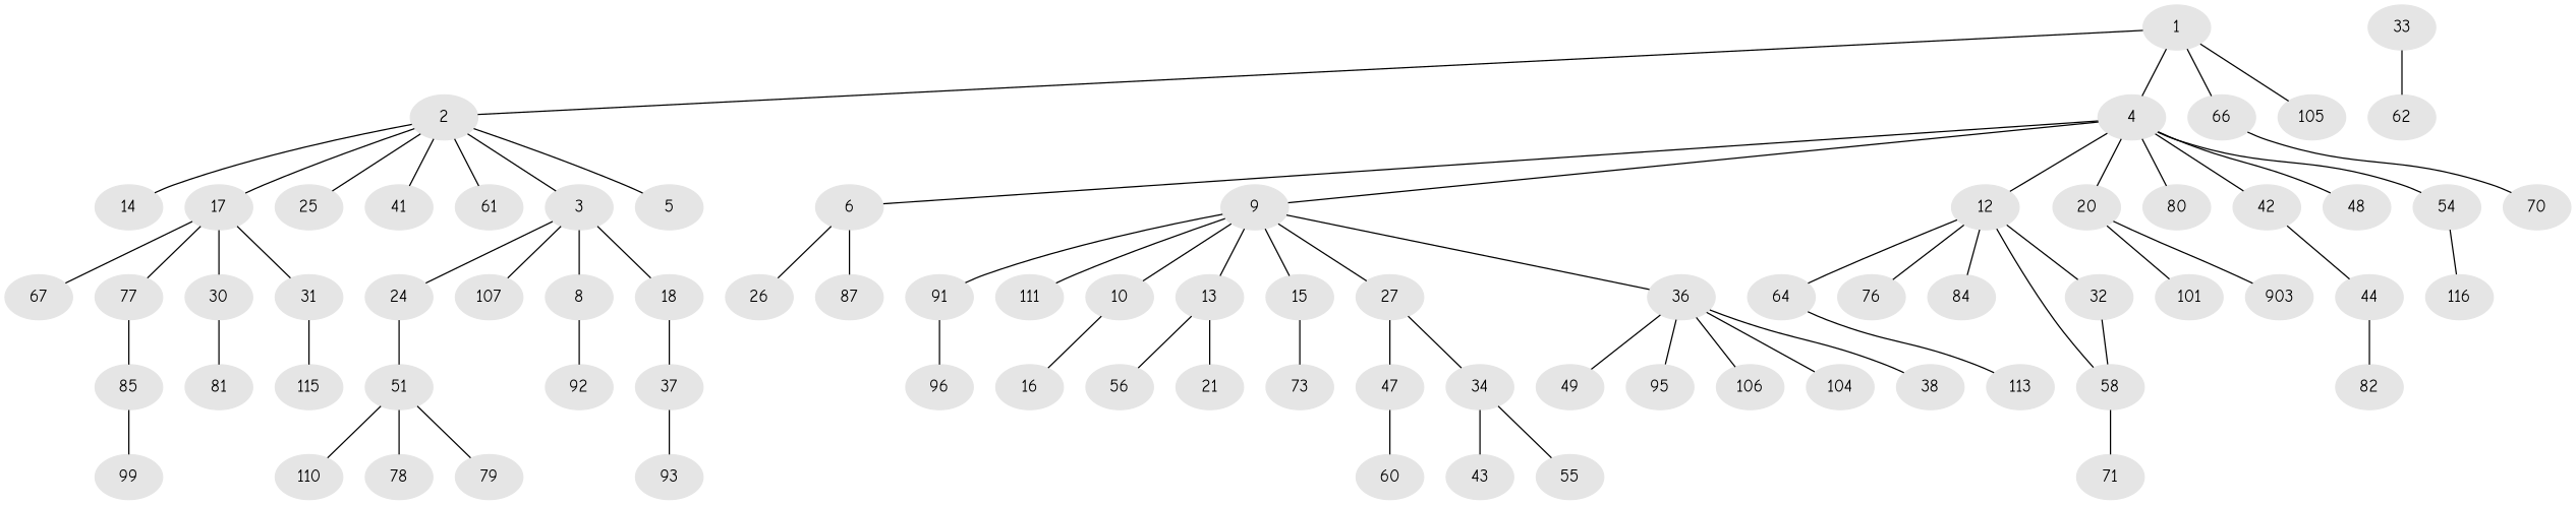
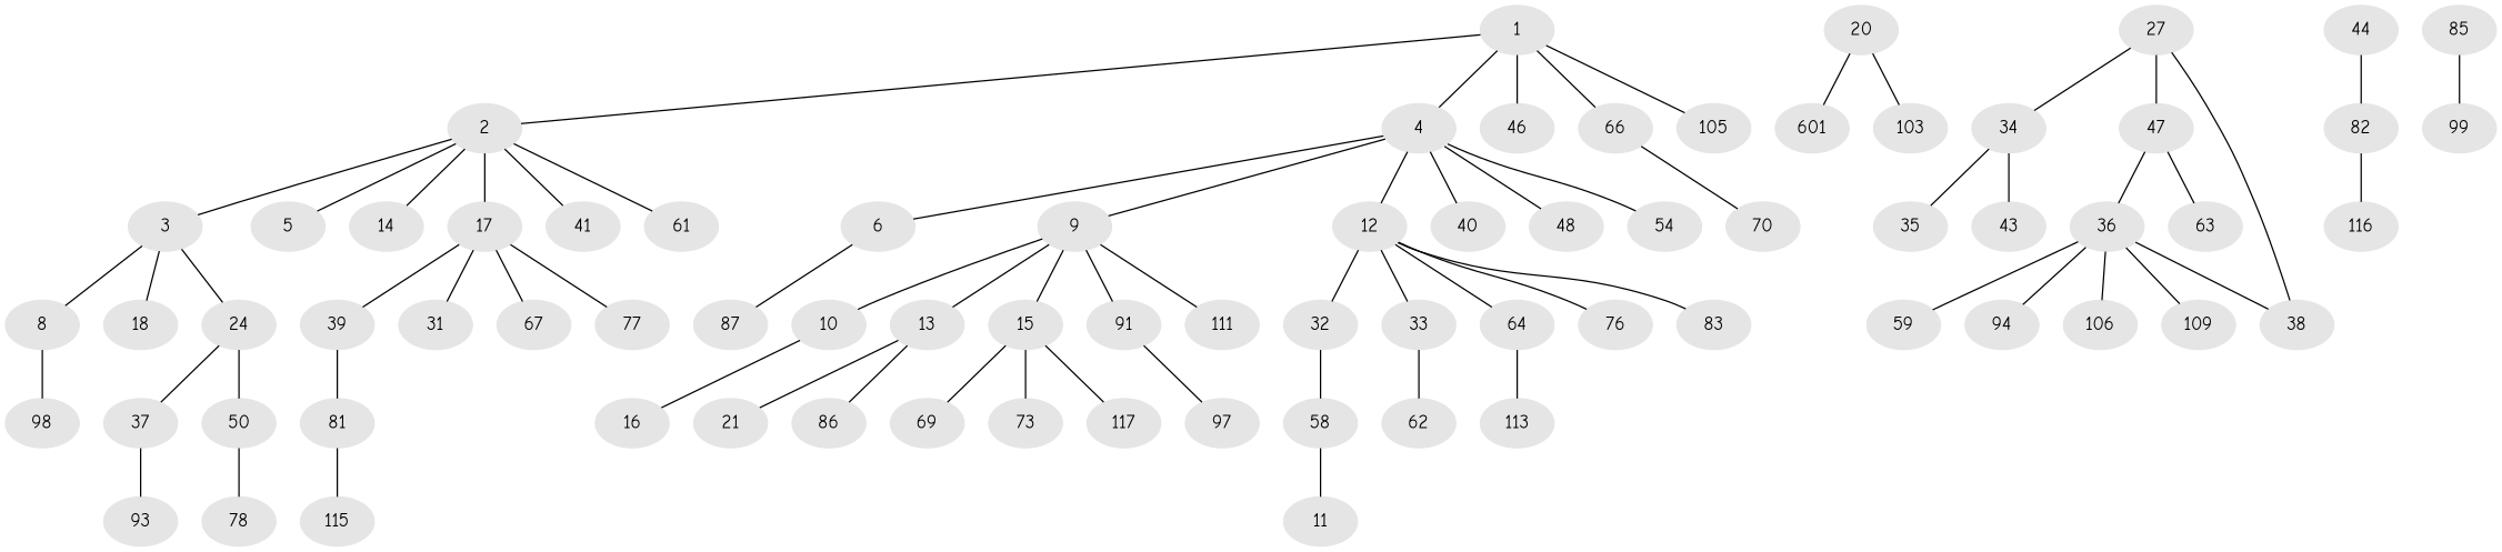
  graph {
    fontname="Comic Neue"
    node [color=gray90 fontname="Comic Neue" style=filled]
    edge [fontname="Comic Neue"]
    1 [super="+51"]
    2 [super="+7"]
    4 [super="+45"]
+   46
    66
    105
    3 [super="+28"]
    5
    14
    17 [super="+23"]
-   25 [super="+60"]
    41 [super="+52"]
    61 [super="+65"]
    6 [super="+39"]
    9 [super="+11"]
    12 [super="+19"]
    20
-   40 [label=80]
-   42
+   40
    48
    54 [super="+106"]
    70 [super="+109"]
    8
    18 [super="+22"]
    24 [super="+75"]
-   107
-   30 [super="+76"]
+   30 [super="+76" label=39]
    31 [super="+74"]
    67
    77 [super="+84"]
-   98 [label=92]
+   98
    37 [super="+53"]
-   50 [super="+68" label=51]
-   26 [super="+56"]
+   50 [super="+68"]
    87
    10
    13
    15 [super="+57"]
    27 [super="+29"]
    36 [super="+112"]
    91
    111
    32
    33 [super="+90"]
    64
    n46 [label=76]
-   83 [label=84]
-   101
-   103 [super="+108" label=903]
+   83
+   101 [label=601]
+   103 [super="+108"]
    44
    16 [super="+55"]
    21 [super="+95"]
-   86 [super="+88" label=56]
+   86 [super="+88"]
+   69
    73
+   117
    34 [super="+49"]
    47
    38
-   59 [super="+80" label=49]
-   94 [label=95]
+   59 [super="+80"]
+   94
    n62 [label=106]
-   104
-   96
+   104 [label=109]
+   96 [label=97]
    58 [super="+97"]
    62
    113 [super="+114"]
    81
    85
    93 [super="+102"]
    78
-   79 [super="+89"]
-   110
-   35 [label=55]
+   35
    43
-   63 [super="+92" label=60]
+   63 [super="+92"]
    115
-   71
+   71 [label=11]
    82
    116
    99
    1 -- 2
    1 -- 4
+   1 -- 46
    1 -- 66
    1 -- 105
    2 -- 3
    2 -- 5
    2 -- 14
    2 -- 17
-   2 -- 25
    2 -- 41
    2 -- 61
    4 -- 6
    4 -- 9
    4 -- 12
-   4 -- 20
    4 -- 40
-   4 -- 42
    4 -- 48
    4 -- 54
    66 -- 70
    3 -- 8
    3 -- 18
    3 -- 24
-   3 -- 107
    17 -- 30
    17 -- 31
    17 -- 67
    17 -- 77
-   6 -- 26
    6 -- 87
    9 -- 10
    9 -- 13
    9 -- 15
-   9 -- 27
-   9 -- 36
+   38 -- 27
+   47 -- 36
    9 -- 91
    9 -- 111
    12 -- 32
-   12 -- 58
+   12 -- 33
    12 -- 64
    12 -- n46
    12 -- 83
    20 -- 101
    20 -- 103
-   42 -- 44
    8 -- 98
-   18 -- 37
+   24 -- 37
    24 -- 50
    30 -- 81
-   77 -- 85
    37 -- 93
    50 -- 78
-   50 -- 79
-   50 -- 110
    10 -- 16
    13 -- 21
    13 -- 86
+   15 -- 69
    15 -- 73
+   15 -- 117
    27 -- 34
    27 -- 47
    36 -- 38
    36 -- 59
    36 -- 94
    36 -- n62
    36 -- 104
    91 -- 96
    32 -- 58
    33 -- 62
    64 -- 113
    44 -- 82
    34 -- 35
    34 -- 43
    47 -- 63
    58 -- 71
-   31 -- 115
+   81 -- 115
    85 -- 99
-   54 -- 116
+   82 -- 116
  }
